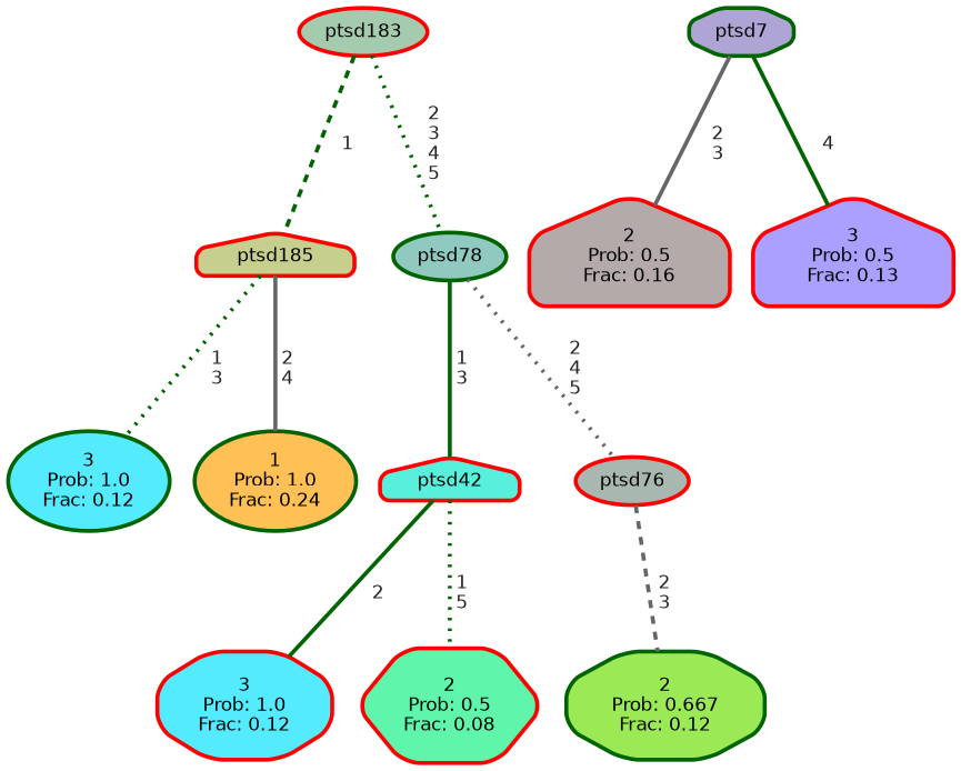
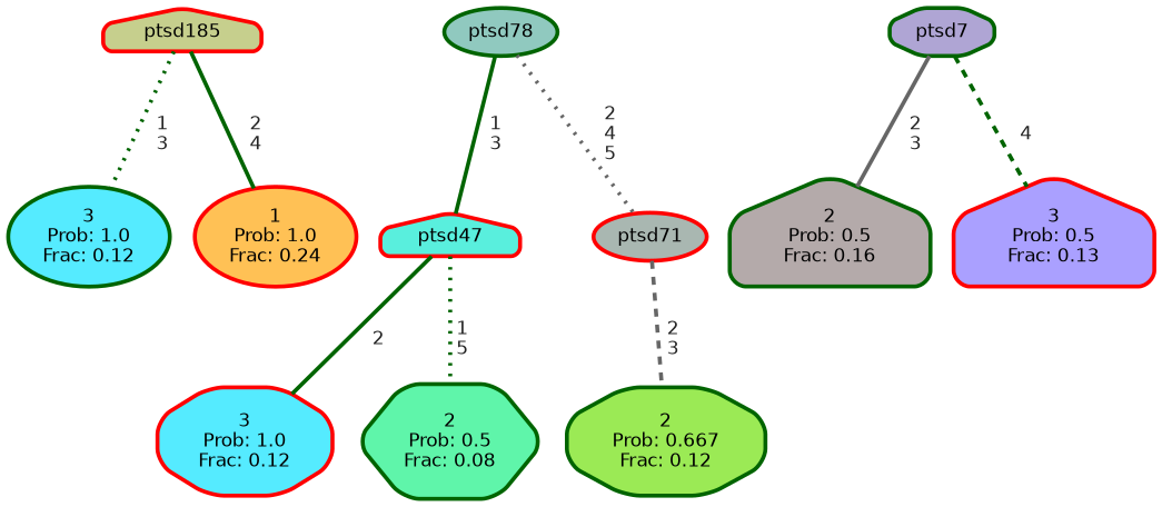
  graph {
    ranksep="0 equally"
    splines=straight
    node [color=red fillcolor="#55ebff" fontcolor=black fontname=helvetica penwidth=3 shape=ellipse style="filled, rounded"]
    edge [color=darkgreen fontcolor=grey14 fontname=helvetica fontweight=bold penwidth=3 style=solid]
    n1 [color=darkgreen label="3\nProb: 1.0\nFrac: 0.12"]
    n2 [fillcolor="#c6cf8d" label=ptsd185 shape=house]
-   n3 [color=darkgreen fillcolor="#ffc155" label="1\nProb: 1.0\nFrac: 0.24"]
-   n4 [fillcolor="#a4cbad" label=ptsd183]
+   n3 [fillcolor="#ffc155" label="1\nProb: 1.0\nFrac: 0.24"]
    n5 [color=darkgreen fillcolor="#90c9bf" label=ptsd78]
-   n6 [fillcolor="#59efdd" label=ptsd42 shape=house]
-   n7 [fillcolor="#a9b7b1" label=ptsd76]
+   n6 [fillcolor="#59efdd" label=ptsd47 shape=house]
+   n7 [fillcolor="#a9b7b1" label=ptsd71]
    n8 [label="3\nProb: 1.0\nFrac: 0.12" shape=octagon]
-   n9 [fillcolor="#5ff5aa" label="2\nProb: 0.5\nFrac: 0.08" shape=hexagon]
+   n9 [color=darkgreen fillcolor="#5ff5aa" label="2\nProb: 0.5\nFrac: 0.08" shape=hexagon]
    n10 [color=darkgreen fillcolor="#9bea55" label="2\nProb: 0.667\nFrac: 0.12" shape=octagon]
    n11 [color=darkgreen fillcolor="#afa5d4" label=ptsd7 shape=octagon]
-   n12 [fillcolor="#b4aaaa" label="2\nProb: 0.5\nFrac: 0.16" shape=house]
+   n12 [color=darkgreen fillcolor="#b4aaaa" label="2\nProb: 0.5\nFrac: 0.16" shape=house]
    n13 [fillcolor="#aaa0ff" label="3\nProb: 0.5\nFrac: 0.13" shape=house]
    subgraph sub_1 {
      rank=same
    }
    n2 -- n1 [label=" 1\n 3" style=dotted]
-   n2 -- n3 [color=gray40 label=" 2\n 4"]
-   n4 -- n2 [label=" 1" style=dashed]
-   n4 -- n5 [label=" 2\n 3\n 4\n 5" style=dotted]
+   n2 -- n3 [label=" 2\n 4"]
    n5 -- n6 [label=" 1\n 3"]
    n5 -- n7 [color=gray40 label=" 2\n 4\n 5" style=dotted]
    n6 -- n8 [label=" 2"]
    n6 -- n9 [label=" 1\n 5" style=dotted]
    n7 -- n10 [color=gray40 label=" 2\n 3" style=dashed]
    n11 -- n12 [color=gray40 label=" 2\n 3"]
-   n11 -- n13 [label=" 4"]
+   n11 -- n13 [label=" 4" style=dashed]
  }
